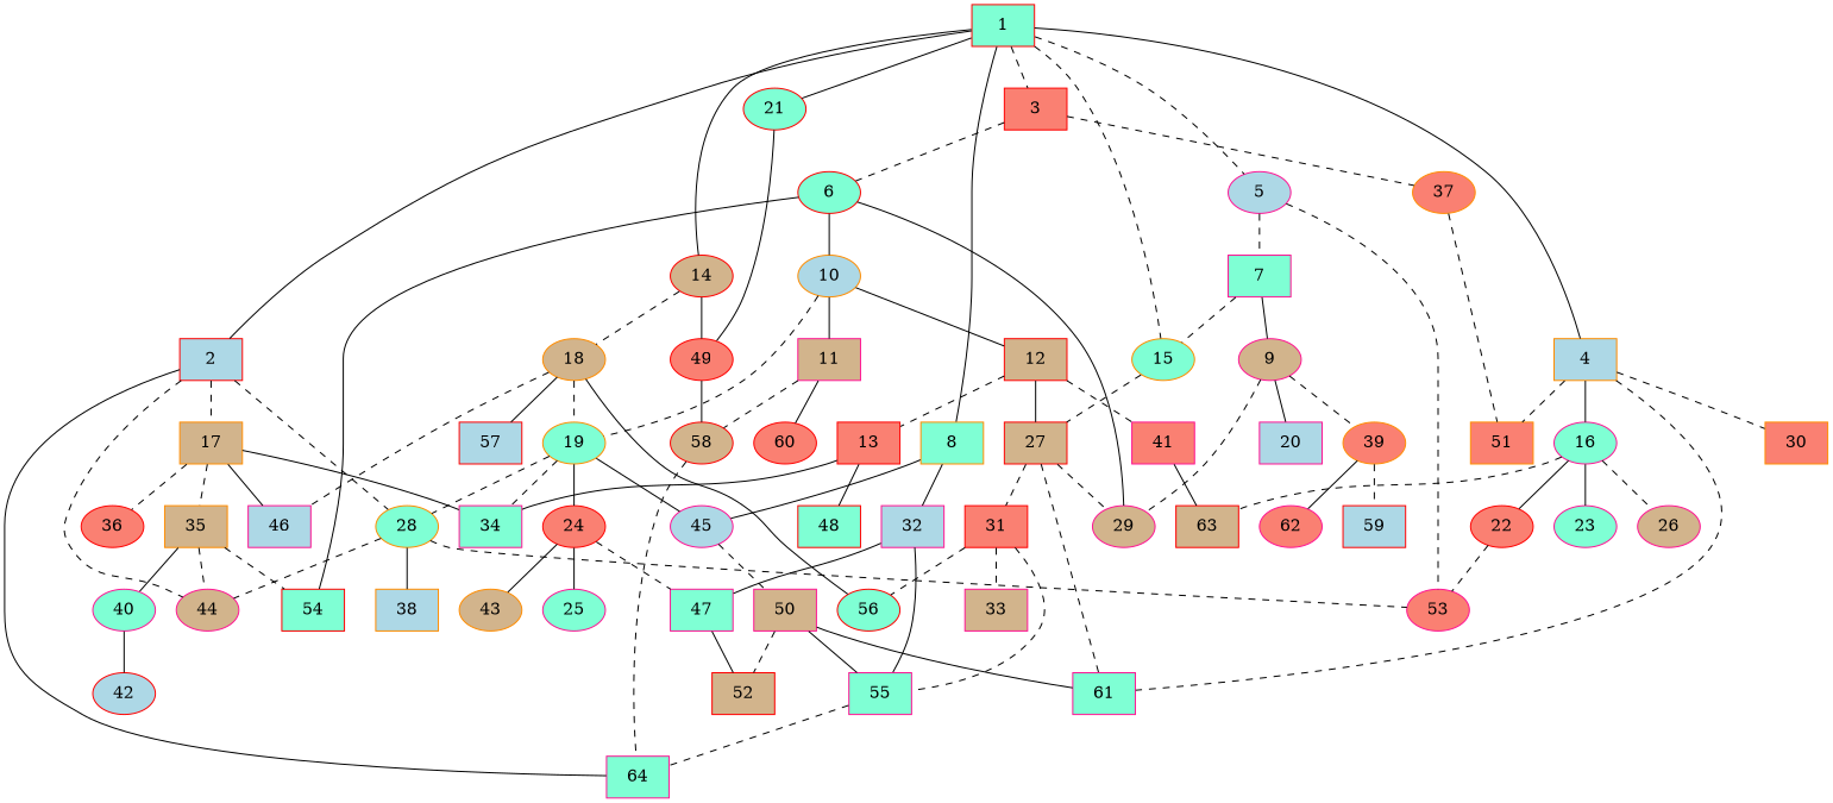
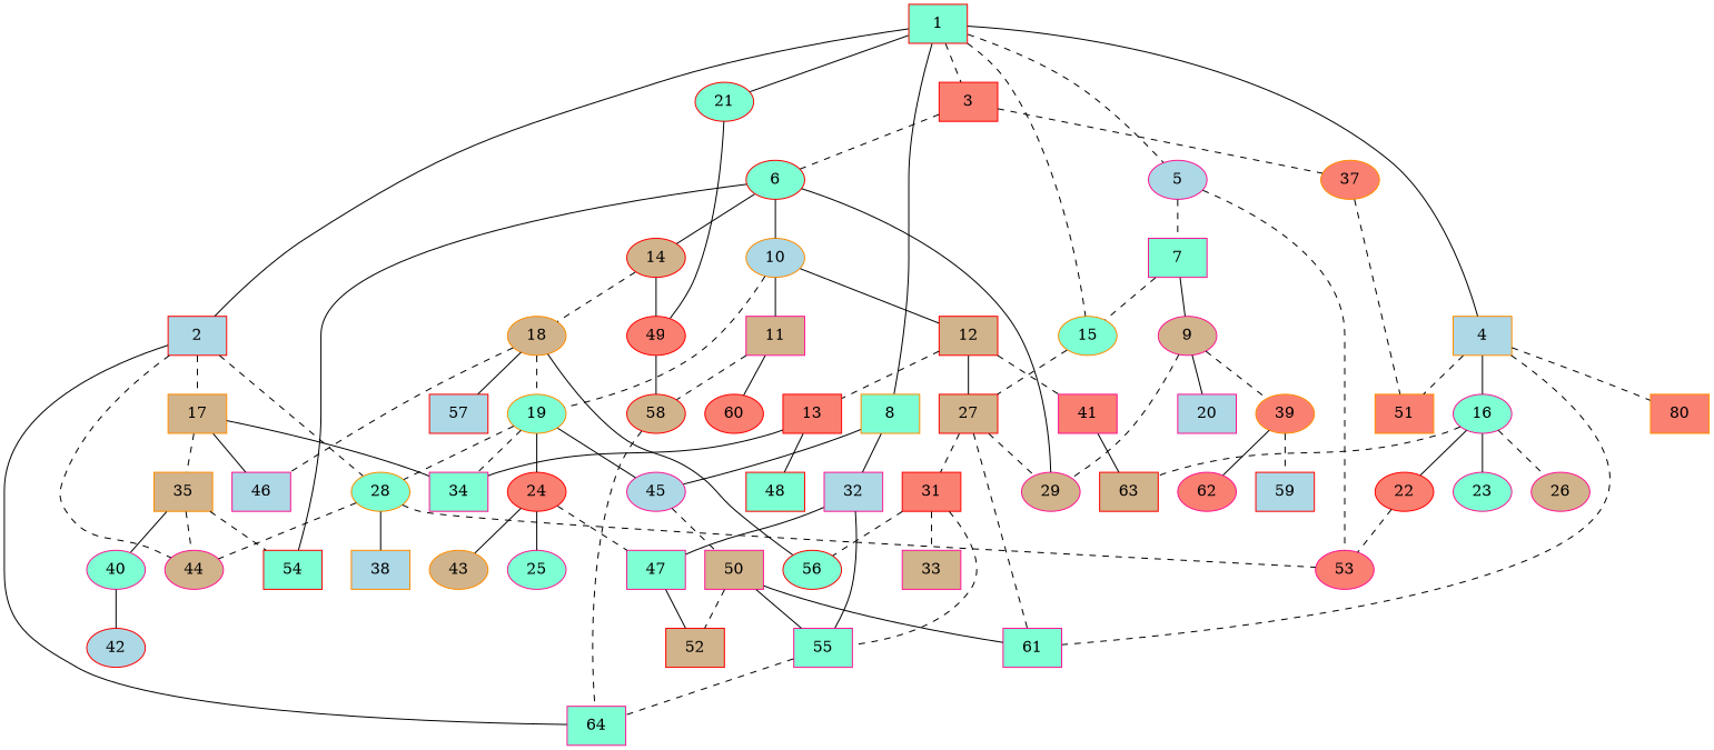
  graph {
    node [color=deeppink fillcolor=aquamarine shape=box style=filled]
    edge [style=dashed]
    1 [color=red]
    2 [color=red fillcolor=lightblue]
    3 [color=red fillcolor=salmon]
    4 [color=darkorange fillcolor=lightblue]
    5 [fillcolor=lightblue shape=ellipse]
    8 [color=darkorange]
    14 [color=red fillcolor=tan shape=ellipse]
    15 [color=darkorange shape=ellipse]
    21 [color=red shape=ellipse]
    17 [color=darkorange fillcolor=tan]
    28 [color=darkorange shape=ellipse]
    44 [fillcolor=tan shape=ellipse]
    64
    6 [color=red shape=ellipse]
    37 [color=darkorange fillcolor=salmon shape=ellipse]
    16 [shape=ellipse]
-   30 [color=darkorange fillcolor=salmon]
+   30 [color=darkorange fillcolor=salmon label=80]
    51 [color=darkorange fillcolor=salmon]
    61
    7
    53 [fillcolor=salmon shape=ellipse]
    32 [fillcolor=lightblue]
    45 [fillcolor=lightblue shape=ellipse]
    18 [color=darkorange fillcolor=tan shape=ellipse]
    49 [color=red fillcolor=salmon shape=ellipse]
    27 [color=red fillcolor=tan]
    34
    35 [color=darkorange fillcolor=tan]
-   36 [color=red fillcolor=salmon shape=ellipse]
    46 [fillcolor=lightblue]
    38 [color=darkorange fillcolor=lightblue]
    10 [color=darkorange fillcolor=lightblue shape=ellipse]
    29 [fillcolor=tan shape=ellipse]
    54 [color=red]
    22 [color=red fillcolor=salmon shape=ellipse]
    23 [shape=ellipse]
    26 [fillcolor=tan shape=ellipse]
    63 [color=red fillcolor=tan]
    9 [fillcolor=tan shape=ellipse]
    11 [fillcolor=tan]
    12 [color=red fillcolor=tan]
    19 [color=darkorange shape=ellipse]
    20 [fillcolor=lightblue]
    39 [color=darkorange fillcolor=salmon shape=ellipse]
    47
    55
    50 [fillcolor=tan]
    59 [color=red fillcolor=lightblue]
    62 [fillcolor=salmon shape=ellipse]
    58 [color=red fillcolor=tan shape=ellipse]
    60 [color=red fillcolor=salmon shape=ellipse]
    13 [color=red fillcolor=salmon]
    41 [fillcolor=salmon]
    24 [color=red fillcolor=salmon shape=ellipse]
    48 [color=red]
    31 [color=red fillcolor=salmon]
    56 [color=red shape=ellipse]
    57 [color=red fillcolor=lightblue]
    40 [shape=ellipse]
    25 [shape=ellipse]
    43 [color=darkorange fillcolor=tan shape=ellipse]
    52 [color=red fillcolor=tan]
    33 [fillcolor=tan]
    42 [color=red fillcolor=lightblue shape=ellipse]
    1 -- 2 [style=solid]
    1 -- 3
    1 -- 4 [style=solid]
    1 -- 5
    1 -- 8 [style=solid]
-   1 -- 14 [style=solid]
+   6 -- 14 [style=solid]
    1 -- 15
    1 -- 21 [style=solid]
    2 -- 17
    2 -- 28
    2 -- 44
    2 -- 64 [style=solid]
    3 -- 6
    3 -- 37
    4 -- 16 [style=solid]
    4 -- 30
    4 -- 51
    4 -- 61
    5 -- 7
    5 -- 53
    8 -- 32 [style=solid]
    8 -- 45 [style=solid]
    14 -- 18
    14 -- 49 [style=solid]
    15 -- 27
    21 -- 49 [style=solid]
    17 -- 34 [style=solid]
    17 -- 35
-   17 -- 36
    17 -- 46 [style=solid]
    28 -- 44
    28 -- 53
    28 -- 38 [style=solid]
    6 -- 10 [style=solid]
    6 -- 29 [style=solid]
    6 -- 54 [style=solid]
    37 -- 51
    16 -- 22 [style=solid]
    16 -- 23 [style=solid]
    16 -- 26
    16 -- 63
    7 -- 15
    7 -- 9 [style=solid]
    32 -- 47 [style=solid]
    32 -- 55 [style=solid]
    45 -- 50
    18 -- 46
    18 -- 19
    18 -- 56 [style=solid]
    18 -- 57 [style=solid]
    49 -- 58 [style=solid]
    27 -- 61
    27 -- 29
    27 -- 31
    35 -- 44
    35 -- 54
    35 -- 40 [style=solid]
    10 -- 11 [style=solid]
    10 -- 12 [style=solid]
    10 -- 19
    22 -- 53
    9 -- 29
    9 -- 20 [style=solid]
    9 -- 39
    11 -- 58
    11 -- 60 [style=solid]
    12 -- 27 [style=solid]
    12 -- 13
    12 -- 41
    19 -- 28
    19 -- 45 [style=solid]
    19 -- 34
    19 -- 24 [style=solid]
    39 -- 59
    39 -- 62 [style=solid]
    47 -- 52 [style=solid]
    55 -- 64
    50 -- 61 [style=solid]
    50 -- 55 [style=solid]
    50 -- 52
    58 -- 64
    13 -- 34 [style=solid]
    13 -- 48 [style=solid]
    41 -- 63 [style=solid]
    24 -- 47
    24 -- 25 [style=solid]
    24 -- 43 [style=solid]
    31 -- 55
    31 -- 56
    31 -- 33
    40 -- 42 [style=solid]
  }
